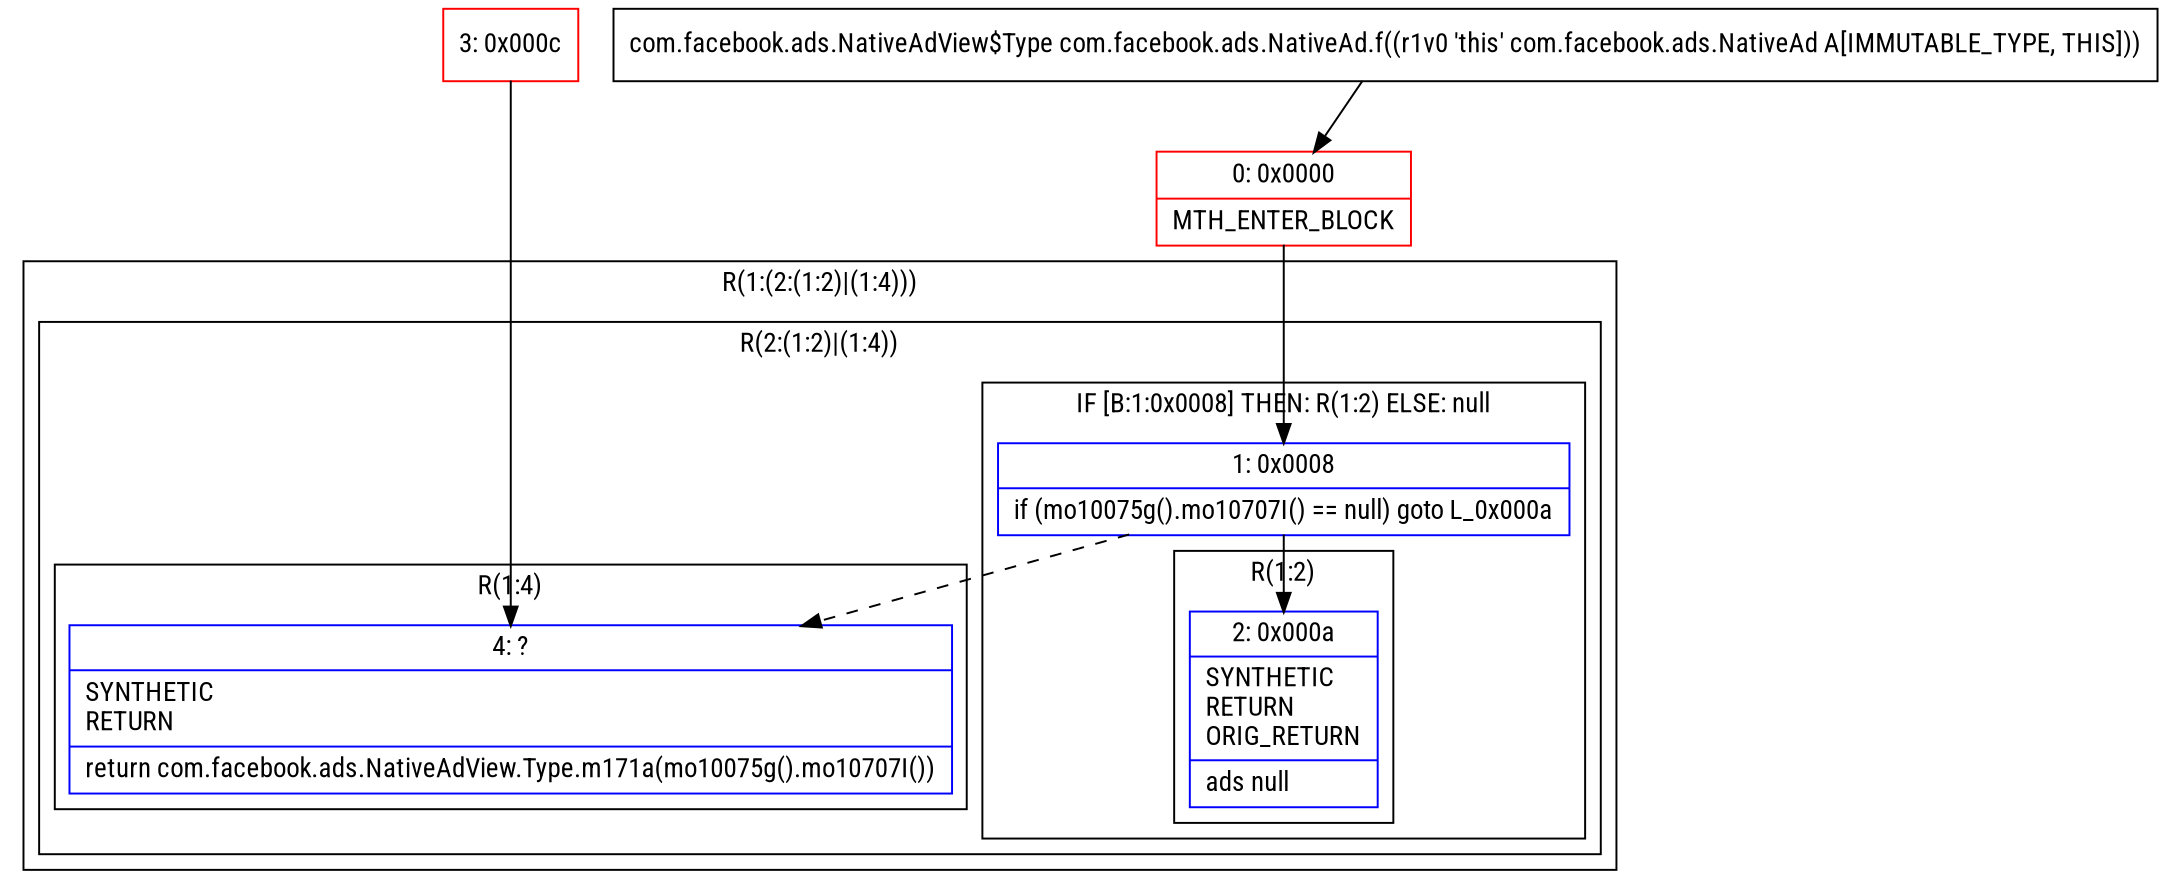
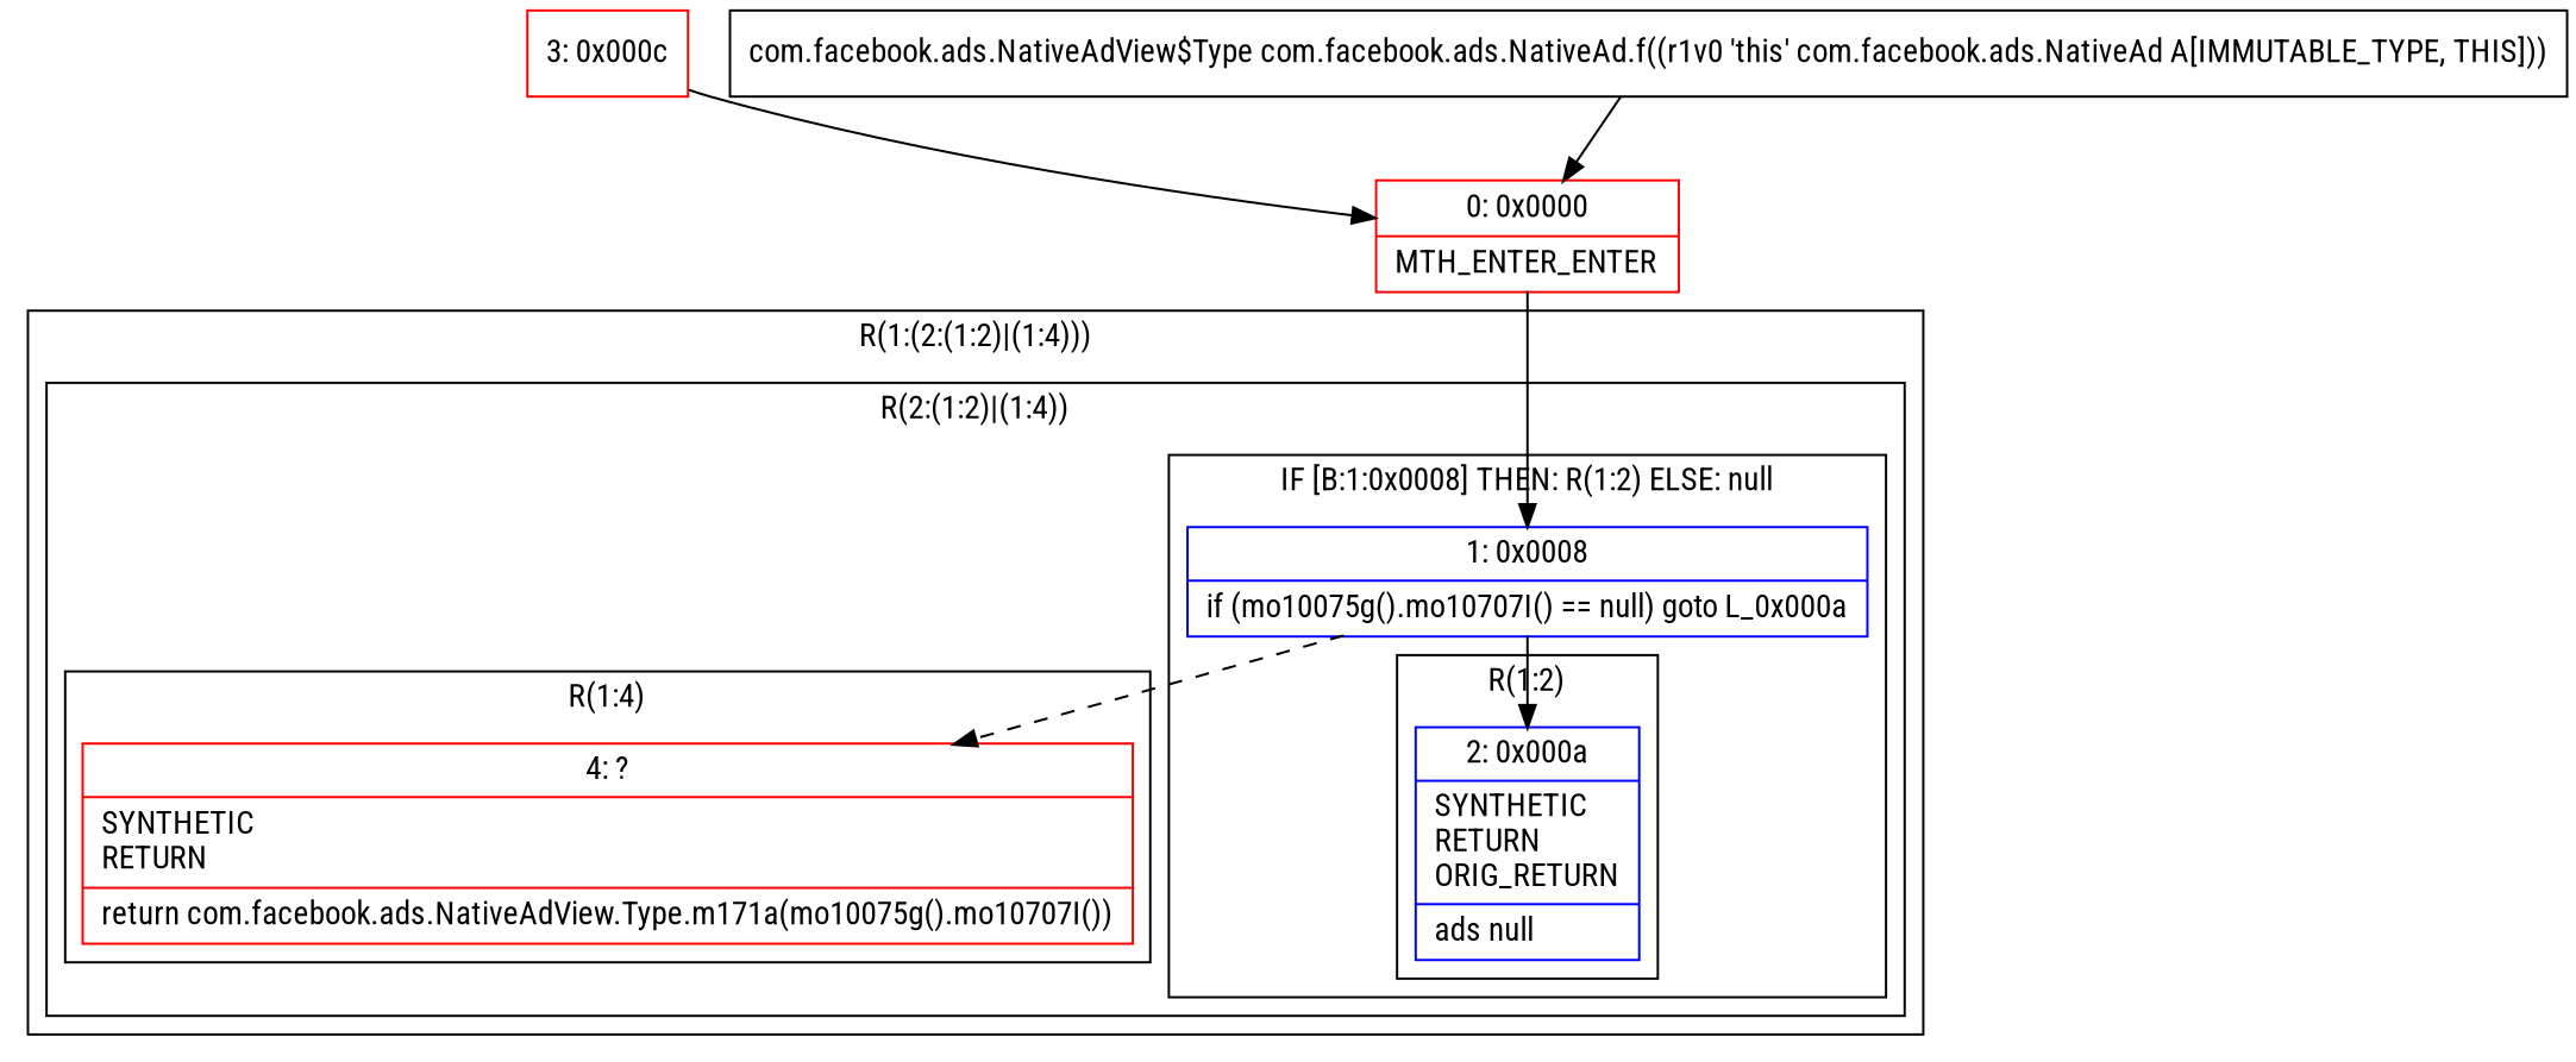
  digraph {
    fontname="Roboto Condensed"
    node [color=blue fontname="Roboto Condensed" shape=record]
    edge [fontname="Roboto Condensed"]
    n1 [label="{2\:\ 0x000a|SYNTHETIC\lRETURN\lORIG_RETURN\l|ads null\l}"]
    n2 [label="{1\:\ 0x0008|if (mo10075g().mo10707I() == null) goto L_0x000a\l}"]
-   n3 [label="{4\:\ ?|SYNTHETIC\lRETURN\l|return com.facebook.ads.NativeAdView.Type.m171a(mo10075g().mo10707I())\l}"]
+   n3 [color=red label="{4\:\ ?|SYNTHETIC\lRETURN\l|return com.facebook.ads.NativeAdView.Type.m171a(mo10075g().mo10707I())\l}"]
    n4 [color=red label="{3\:\ 0x000c}"]
-   n5 [color=red label="{0\:\ 0x0000|MTH_ENTER_BLOCK\l}"]
+   n5 [color=red label="{0\:\ 0x0000|MTH_ENTER_ENTER\l}"]
    n6 [label="{com.facebook.ads.NativeAdView$Type com.facebook.ads.NativeAd.f((r1v0 'this' com.facebook.ads.NativeAd A[IMMUTABLE_TYPE, THIS])) }" color=""]
    subgraph cluster_1 {
      label="R(1:(2:(1:2)|(1:4)))"
      subgraph cluster_2 {
        label="R(2:(1:2)|(1:4))"
        subgraph cluster_3 {
          label="IF [B:1:0x0008] THEN: R(1:2) ELSE: null"
          n2
          subgraph cluster_4 {
            label="R(1:2)"
            n1
          }
        }
        subgraph cluster_5 {
          label="R(1:4)"
          n3
        }
      }
    }
    n2 -> n1
    n2 -> n3 [style=dashed]
-   n4 -> n3
+   n4 -> n5
    n5 -> n2
    n6 -> n5
  }
